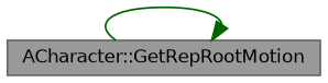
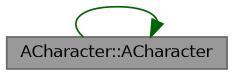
  digraph {
    rankdir=LR
-   n1 [color=gray40 fillcolor=grey60 fontcolor=black fontname=Helvetica fontsize=10 height=0.2 label="ACharacter::GetRepRootMotion" shape=box style=filled width=0.4]
+   n1 [color=gray40 fillcolor=grey60 fontcolor=black fontname=Helvetica fontsize=10 height=0.2 label="ACharacter::ACharacter" shape=box style=filled width=0.4]
    n1 -> n1 [color=darkgreen fontname=Helvetica fontsize=10 labelfontname=Helvetica labelfontsize=10 style=solid]
  }
